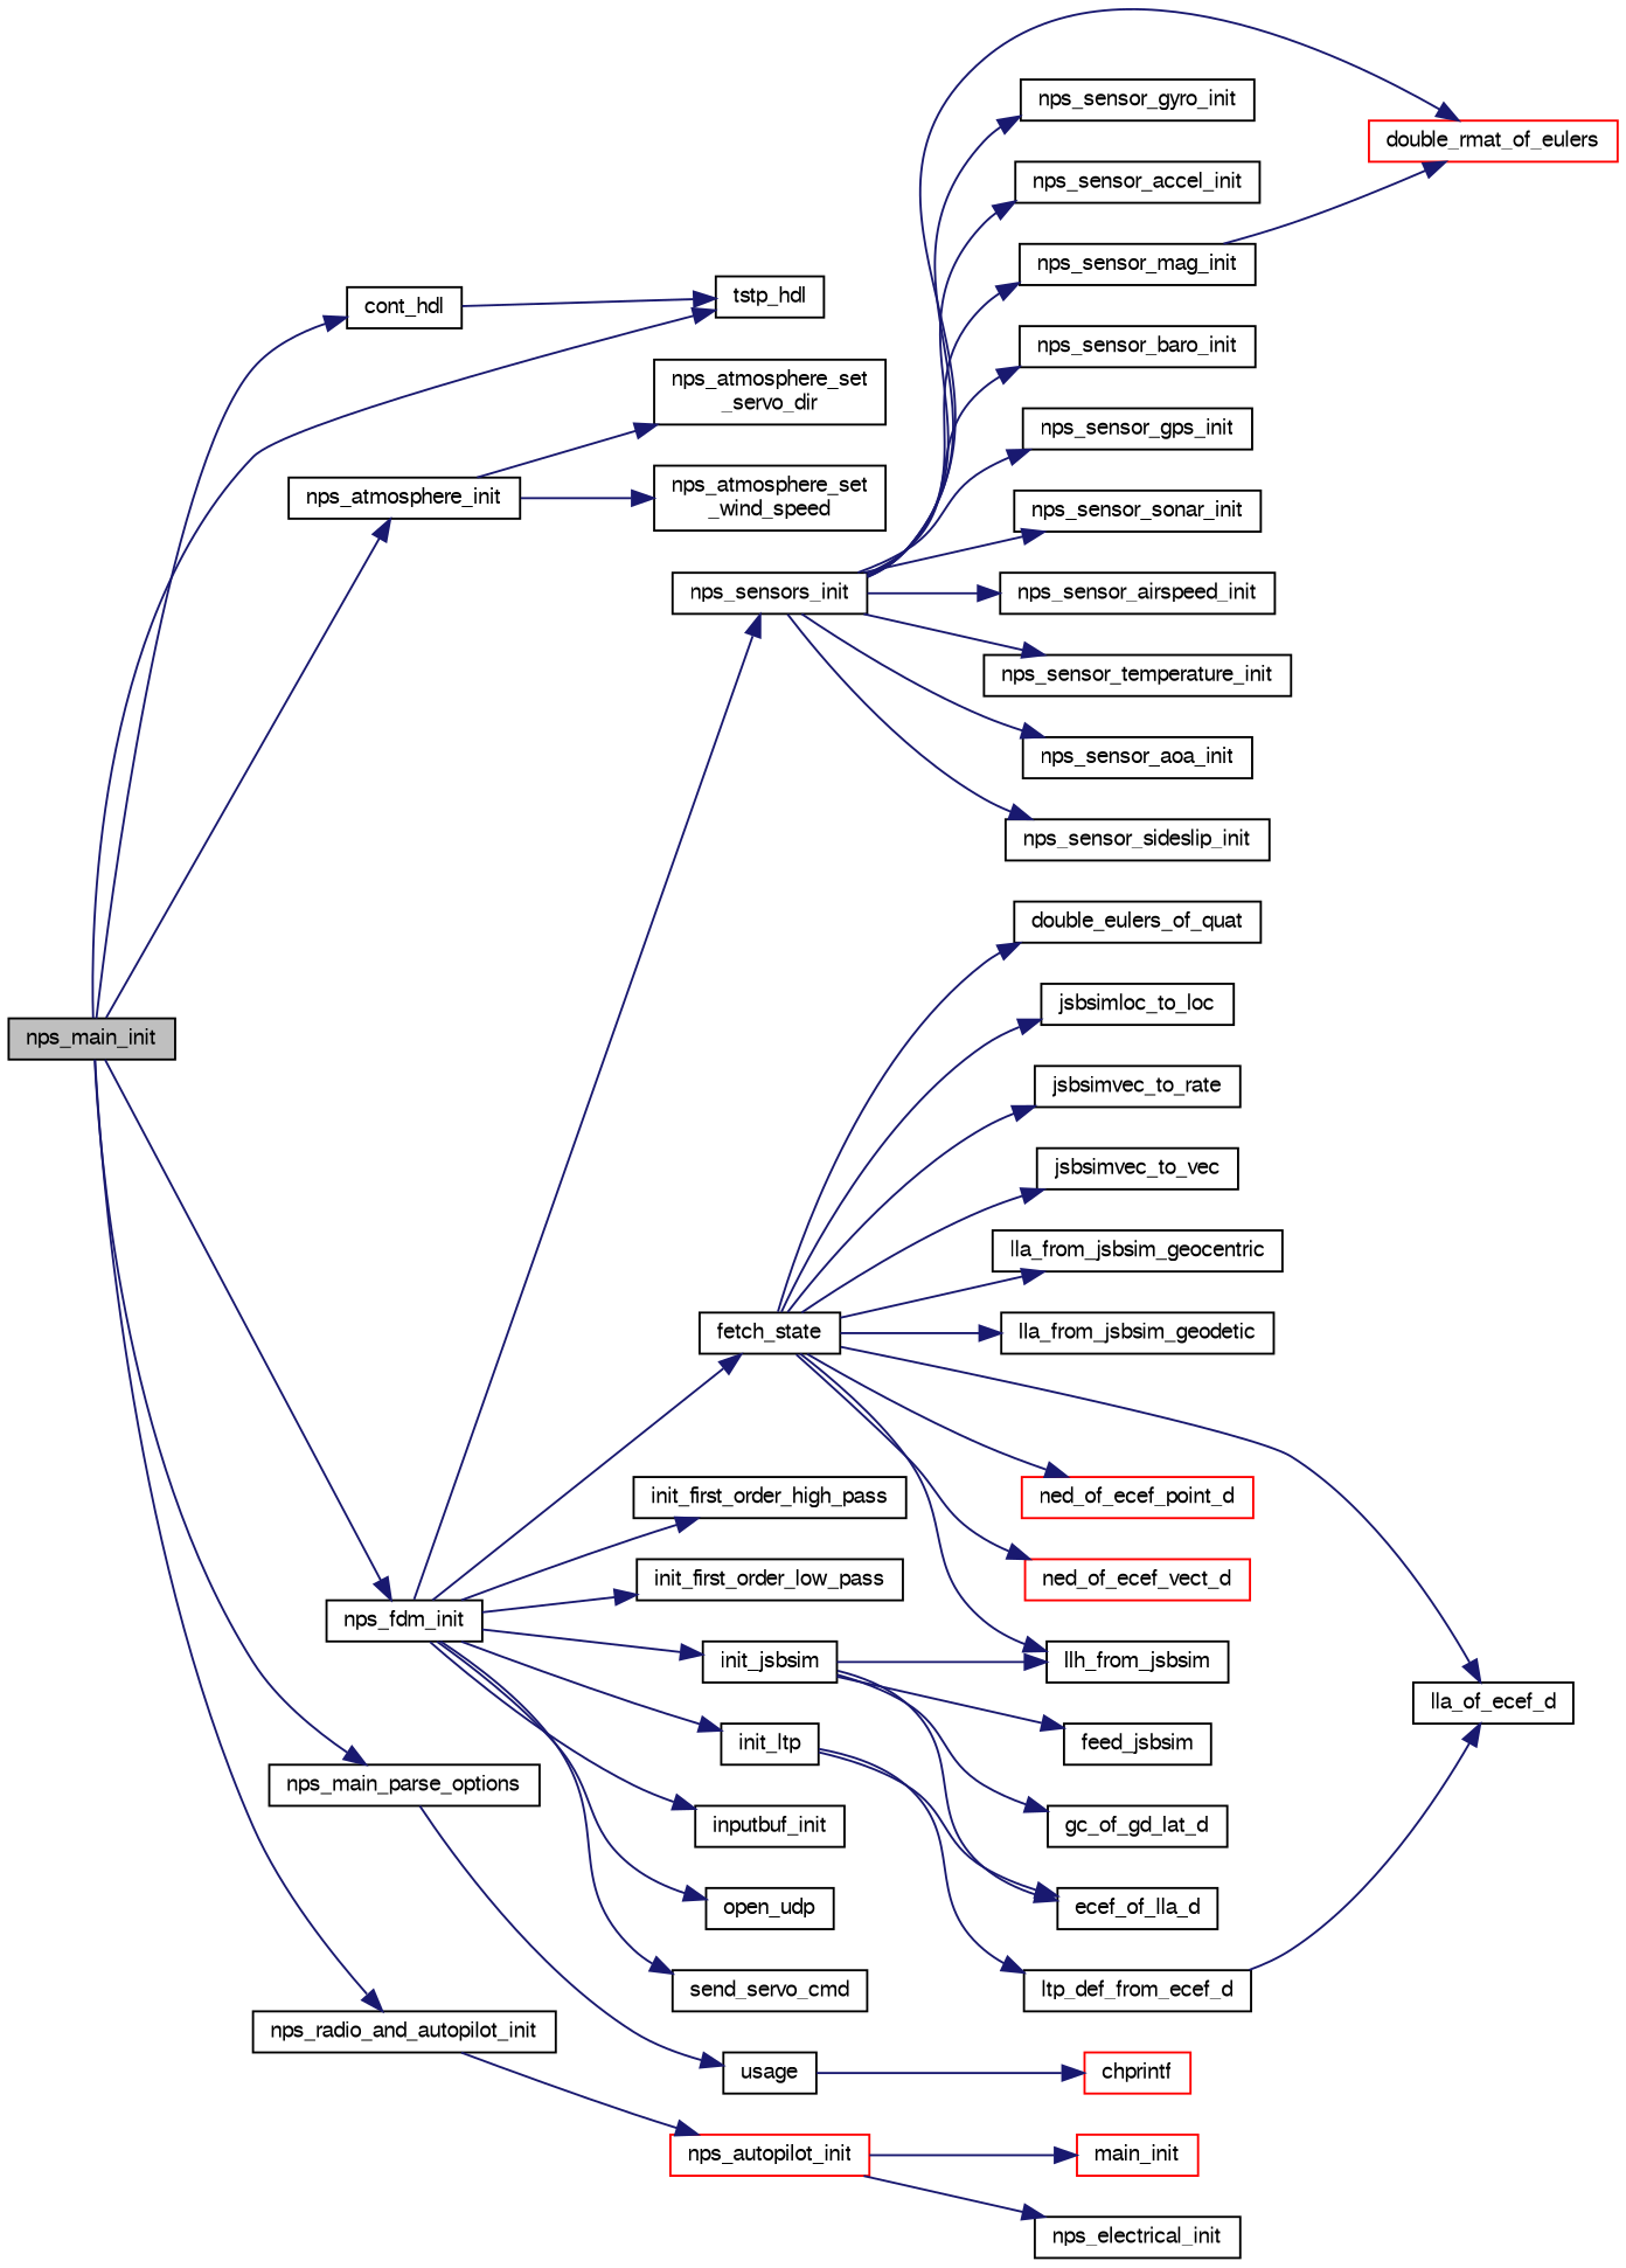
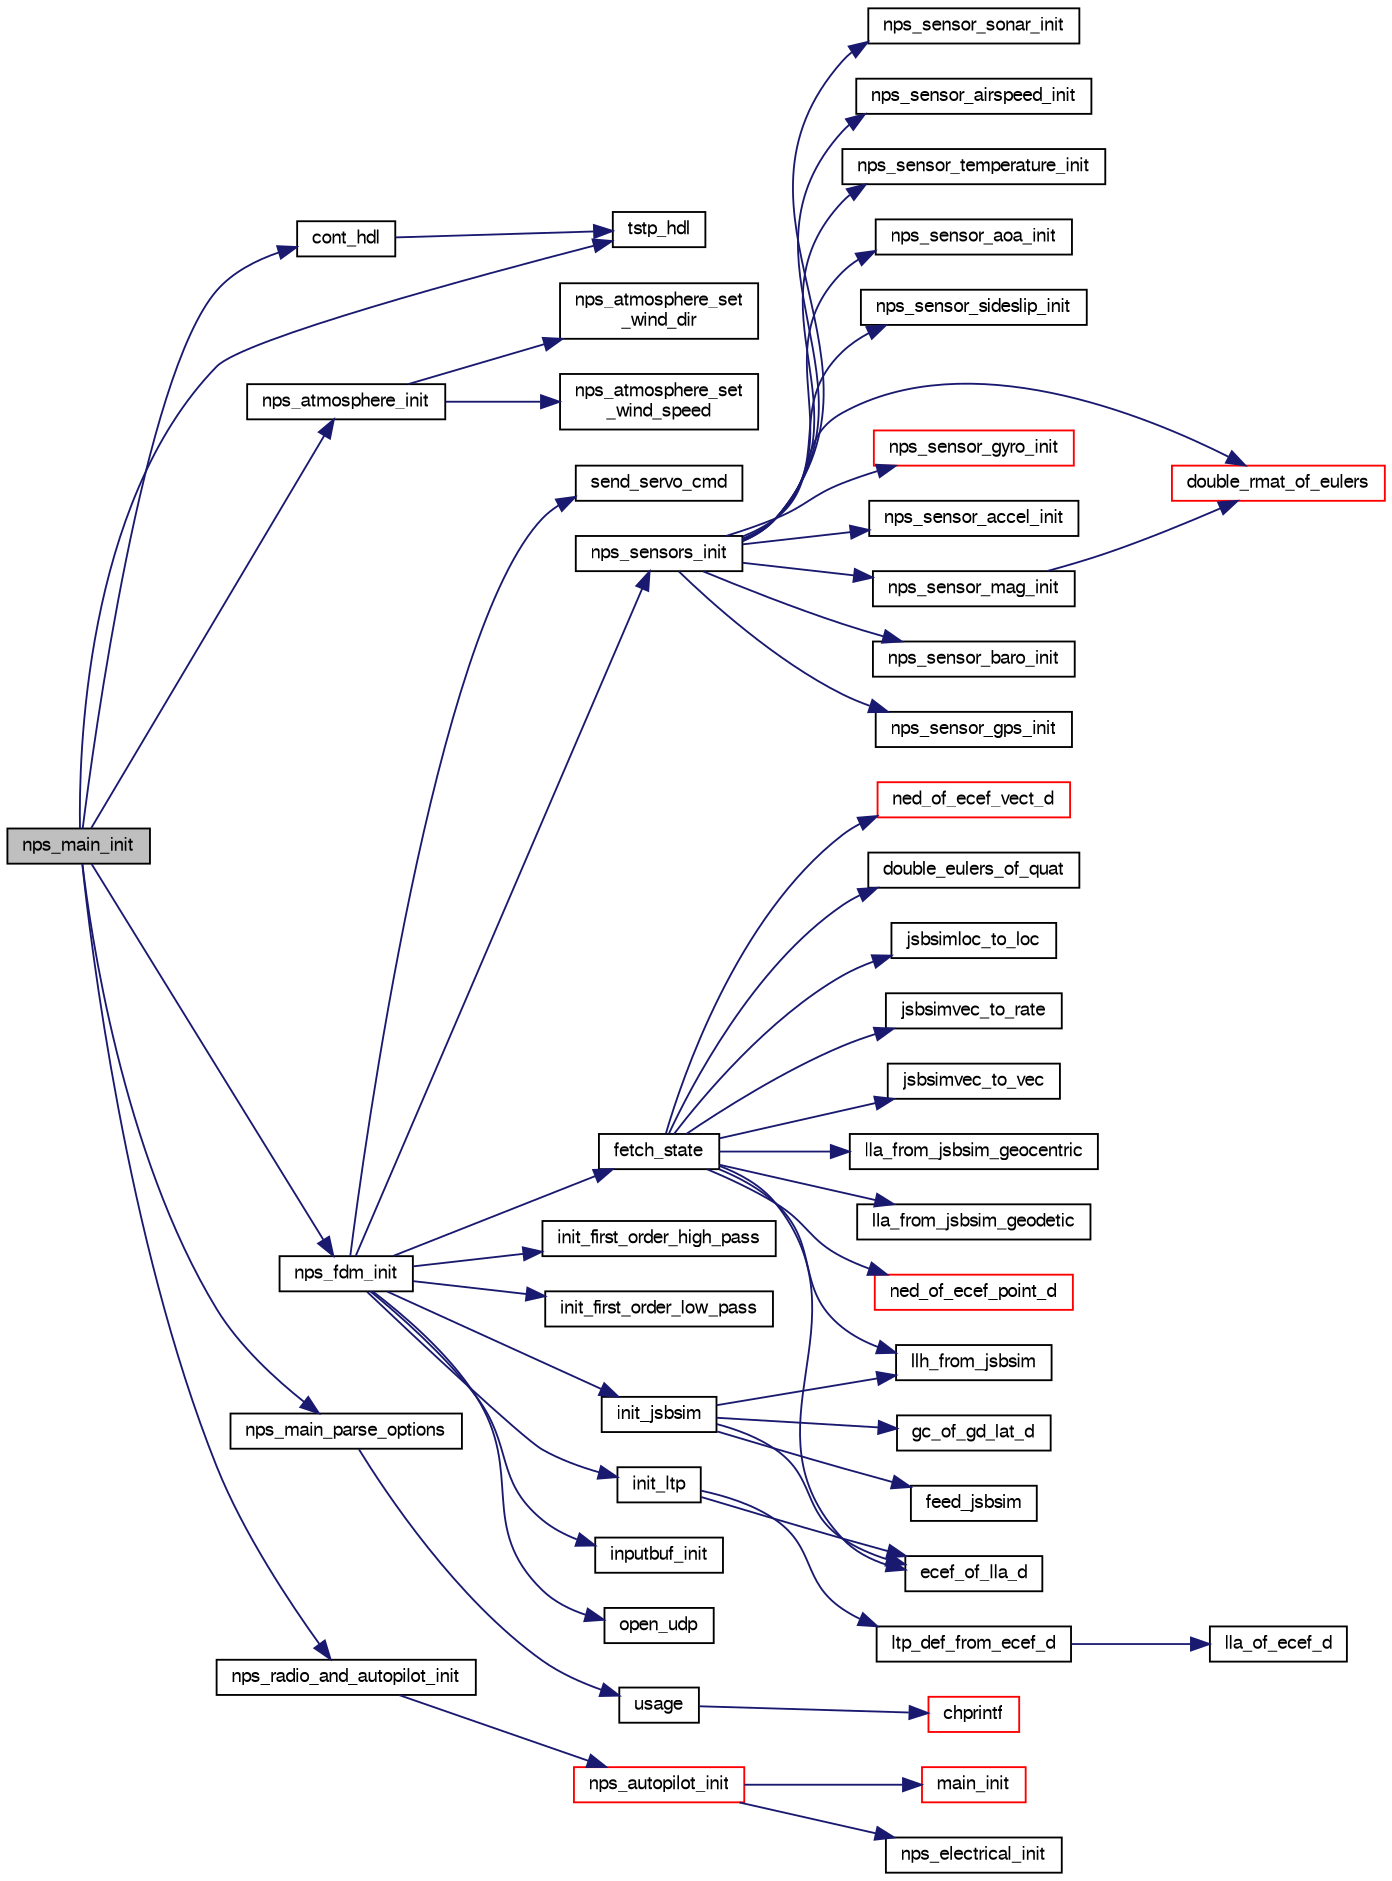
  digraph {
    rankdir=LR
    node [color=black fillcolor=white fontname=FreeSans fontsize=10 shape=record style=filled]
    edge [color=midnightblue fontname=FreeSans fontsize=10 labelfontname=FreeSans labelfontsize=10 style=solid]
    n1 [fillcolor=grey75 fontcolor=black height=0.2 label=nps_main_init width=0.4]
    n2 [height=0.2 label=cont_hdl width=0.4]
    n3 [height=0.2 label=tstp_hdl width=0.4]
    n4 [height=0.2 label=nps_atmosphere_init width=0.4]
    n5 [height=0.2 label=nps_fdm_init width=0.4]
    n6 [height=0.2 label=nps_main_parse_options width=0.4]
    n7 [height=0.2 label=nps_radio_and_autopilot_init width=0.4]
-   n8 [height=0.2 label="nps_atmosphere_set\l_servo_dir" width=0.4]
+   n8 [height=0.2 label="nps_atmosphere_set\l_wind_dir" width=0.4]
    n9 [height=0.2 label="nps_atmosphere_set\l_wind_speed" width=0.4]
    n10 [height=0.2 label=nps_sensors_init width=0.4]
    n11 [height=0.2 label=fetch_state width=0.4]
    n12 [height=0.2 label=init_first_order_high_pass width=0.4]
    n13 [height=0.2 label=init_first_order_low_pass width=0.4]
    n14 [height=0.2 label=init_jsbsim width=0.4]
    n15 [height=0.2 label=init_ltp width=0.4]
    n16 [height=0.2 label=inputbuf_init width=0.4]
    n17 [height=0.2 label=open_udp width=0.4]
    n18 [height=0.2 label=send_servo_cmd width=0.4]
    n19 [height=0.2 label=usage width=0.4]
    n20 [color=red height=0.2 label=nps_autopilot_init width=0.4]
    n21 [color=red height=0.2 label=double_rmat_of_eulers width=0.4]
-   n22 [height=0.2 label=nps_sensor_gyro_init width=0.4]
+   n22 [color=red height=0.2 label=nps_sensor_gyro_init width=0.4]
    n23 [height=0.2 label=nps_sensor_accel_init width=0.4]
    n24 [height=0.2 label=nps_sensor_mag_init width=0.4]
    n25 [height=0.2 label=nps_sensor_baro_init width=0.4]
    n26 [height=0.2 label=nps_sensor_gps_init width=0.4]
    n27 [height=0.2 label=nps_sensor_sonar_init width=0.4]
    n28 [height=0.2 label=nps_sensor_airspeed_init width=0.4]
    n29 [height=0.2 label=nps_sensor_temperature_init width=0.4]
    n30 [height=0.2 label=nps_sensor_aoa_init width=0.4]
    n31 [height=0.2 label=nps_sensor_sideslip_init width=0.4]
    n32 [height=0.2 label=double_eulers_of_quat width=0.4]
    n33 [height=0.2 label=jsbsimloc_to_loc width=0.4]
    n34 [height=0.2 label=jsbsimvec_to_rate width=0.4]
    n35 [height=0.2 label=jsbsimvec_to_vec width=0.4]
    n36 [height=0.2 label=lla_from_jsbsim_geocentric width=0.4]
    n37 [height=0.2 label=lla_from_jsbsim_geodetic width=0.4]
    n38 [height=0.2 label=lla_of_ecef_d width=0.4]
    n39 [height=0.2 label=llh_from_jsbsim width=0.4]
    n40 [color=red height=0.2 label=ned_of_ecef_point_d width=0.4]
    n41 [color=red height=0.2 label=ned_of_ecef_vect_d width=0.4]
    n42 [height=0.2 label=ecef_of_lla_d width=0.4]
    n43 [height=0.2 label=feed_jsbsim width=0.4]
    n44 [height=0.2 label=gc_of_gd_lat_d width=0.4]
    n45 [height=0.2 label=ltp_def_from_ecef_d width=0.4]
    n46 [color=red height=0.2 label=chprintf width=0.4]
    n47 [color=red height=0.2 label=main_init width=0.4]
    n48 [height=0.2 label=nps_electrical_init width=0.4]
    n1 -> n2
    n1 -> n3
    n1 -> n4
    n1 -> n5
    n1 -> n6
    n1 -> n7
    n2 -> n3
    n4 -> n8
    n4 -> n9
    n5 -> n10
    n5 -> n11
    n5 -> n12
    n5 -> n13
    n5 -> n14
    n5 -> n15
    n5 -> n16
    n5 -> n17
    n5 -> n18
    n6 -> n19
    n7 -> n20
    n10 -> n21
    n10 -> n22
    n10 -> n23
    n10 -> n24
    n10 -> n25
    n10 -> n26
    n10 -> n27
    n10 -> n28
    n10 -> n29
    n10 -> n30
    n10 -> n31
    n11 -> n32
    n11 -> n33
    n11 -> n34
    n11 -> n35
    n11 -> n36
    n11 -> n37
-   n11 -> n38
+   n11 -> n42
    n11 -> n39
    n11 -> n40
    n11 -> n41
    n14 -> n39
    n14 -> n42
    n14 -> n43
    n14 -> n44
    n15 -> n42
    n15 -> n45
    n19 -> n46
    n20 -> n47
    n20 -> n48
    n24 -> n21
    n45 -> n38
  }
